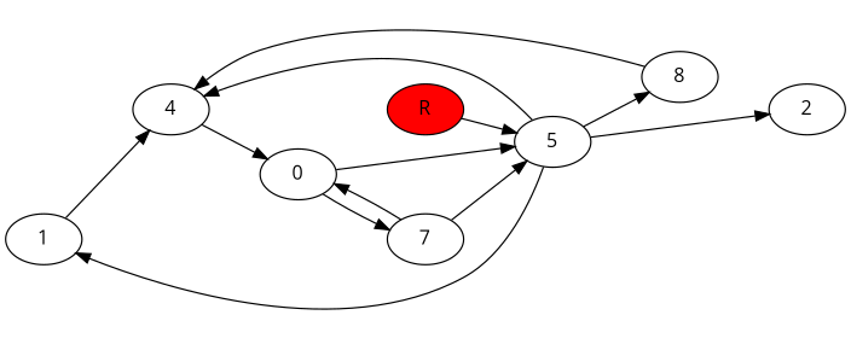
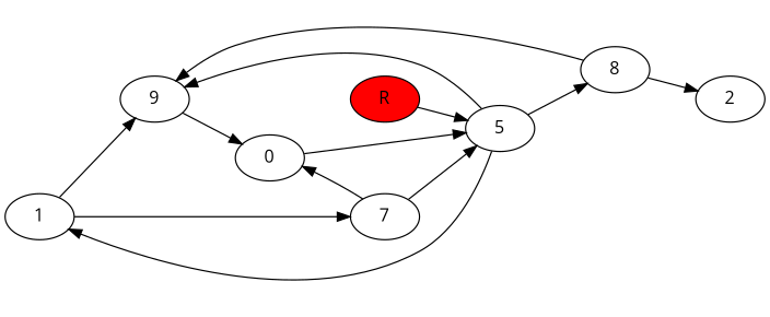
  digraph {
    fontname="Open Sans"
    rankdir=LR
    node [fontname="Open Sans"]
    edge [fontname="Open Sans"]
    1
-   4
+   4 [label=9]
    n3 [label=0]
    5
    7
    2
    8
    R [fillcolor="#ff0000" style=filled]
    1 -> 4
    4 -> n3
    n3 -> 5
-   n3 -> 7
+   1 -> 7
    5 -> 1
    5 -> 4
-   5 -> 2
+   8 -> 2
    5 -> 8
    7 -> n3
    7 -> 5
    8 -> 4
    R -> 5
  }
